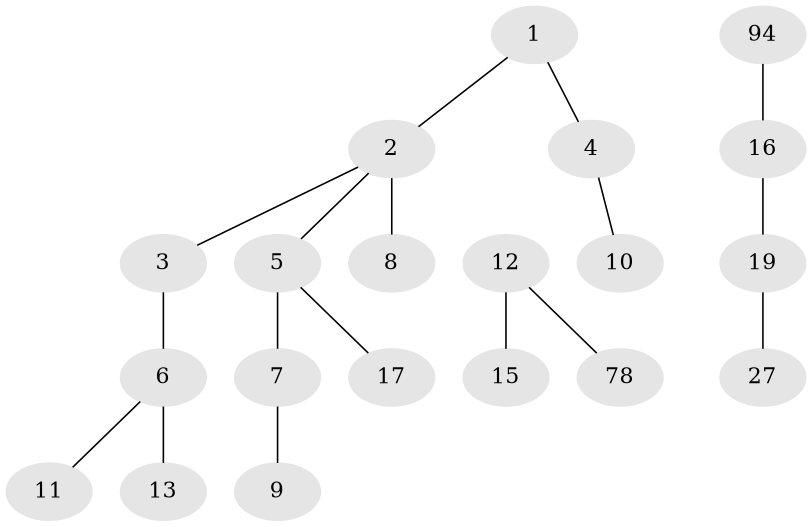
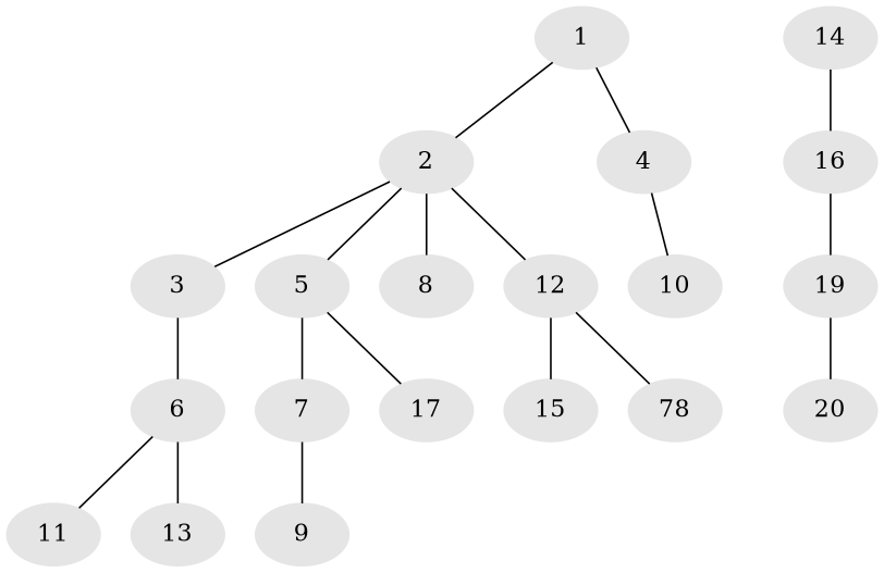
  graph {
    node [color=gray90 style=filled]
    1
    2
    4
    3
    5
    8
    12
    10
    6
    7
    17
    15
    n13 [label=78]
    11
    13
    9
-   14 [label=94]
+   14
    16
    19
-   20 [label=27]
+   20
    1 -- 2
    1 -- 4
    2 -- 3
    2 -- 5
    2 -- 8
+   2 -- 12
    4 -- 10
    3 -- 6
    5 -- 7
    5 -- 17
    12 -- 15
    12 -- n13
    6 -- 11
    6 -- 13
    7 -- 9
    14 -- 16
    16 -- 19
    19 -- 20
  }
